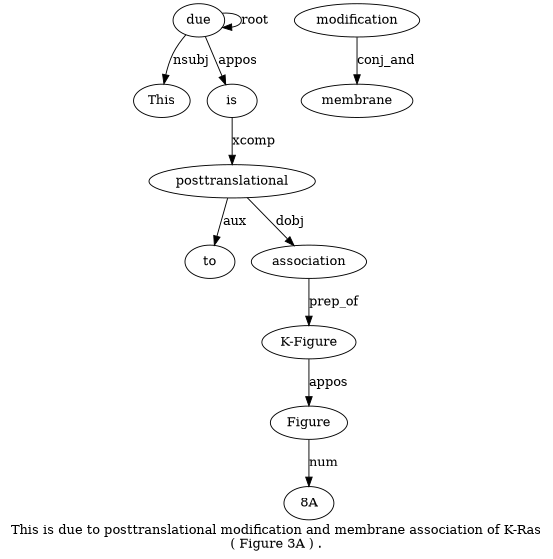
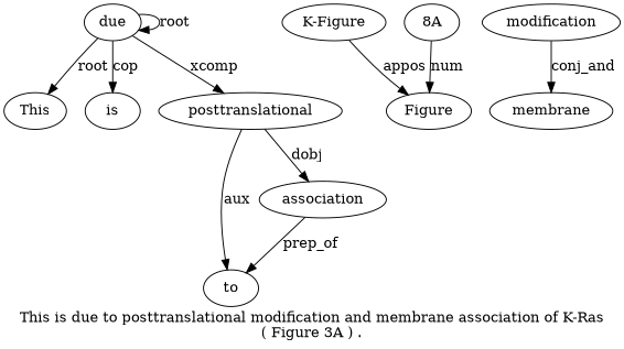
  digraph {
    label="This is due to posttranslational modification and membrane association of K-Ras\n( Figure 3A ) ."
    node [fillcolor=white style=filled]
    n1 [label=due]
    n2 [label=This]
    n3 [label=is]
    n4 [label=posttranslational]
    n5 [label=to]
    n6 [label=association]
    n7 [label="K-Figure"]
    n8 [label=modification]
    n9 [label=membrane]
    n10 [label=Figure]
    n11 [label="8A"]
    n1 -> n1 [label=root]
-   n1 -> n2 [label=nsubj]
-   n1 -> n3 [label=appos]
-   n3 -> n4 [label=xcomp]
+   n1 -> n2 [label=root]
+   n1 -> n3 [label=cop]
+   n1 -> n4 [label=xcomp]
    n4 -> n5 [label=aux]
    n4 -> n6 [label=dobj]
-   n6 -> n7 [label=prep_of]
+   n6 -> n5 [label=prep_of]
    n7 -> n10 [label=appos]
    n8 -> n9 [label=conj_and]
-   n10 -> n11 [label=num]
+   n11 -> n10 [label=num]
  }
